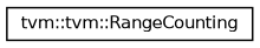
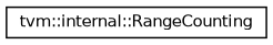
  digraph {
    rankdir=LR
-   n1 [color=black fillcolor=white fontname=Helvetica fontsize=10 height=0.2 label="tvm::tvm::RangeCounting" shape=record style=filled width=0.4]
+   n1 [color=black fillcolor=white fontname=Helvetica fontsize=10 height=0.2 label="tvm::internal::RangeCounting" shape=record style=filled width=0.4]
  }
